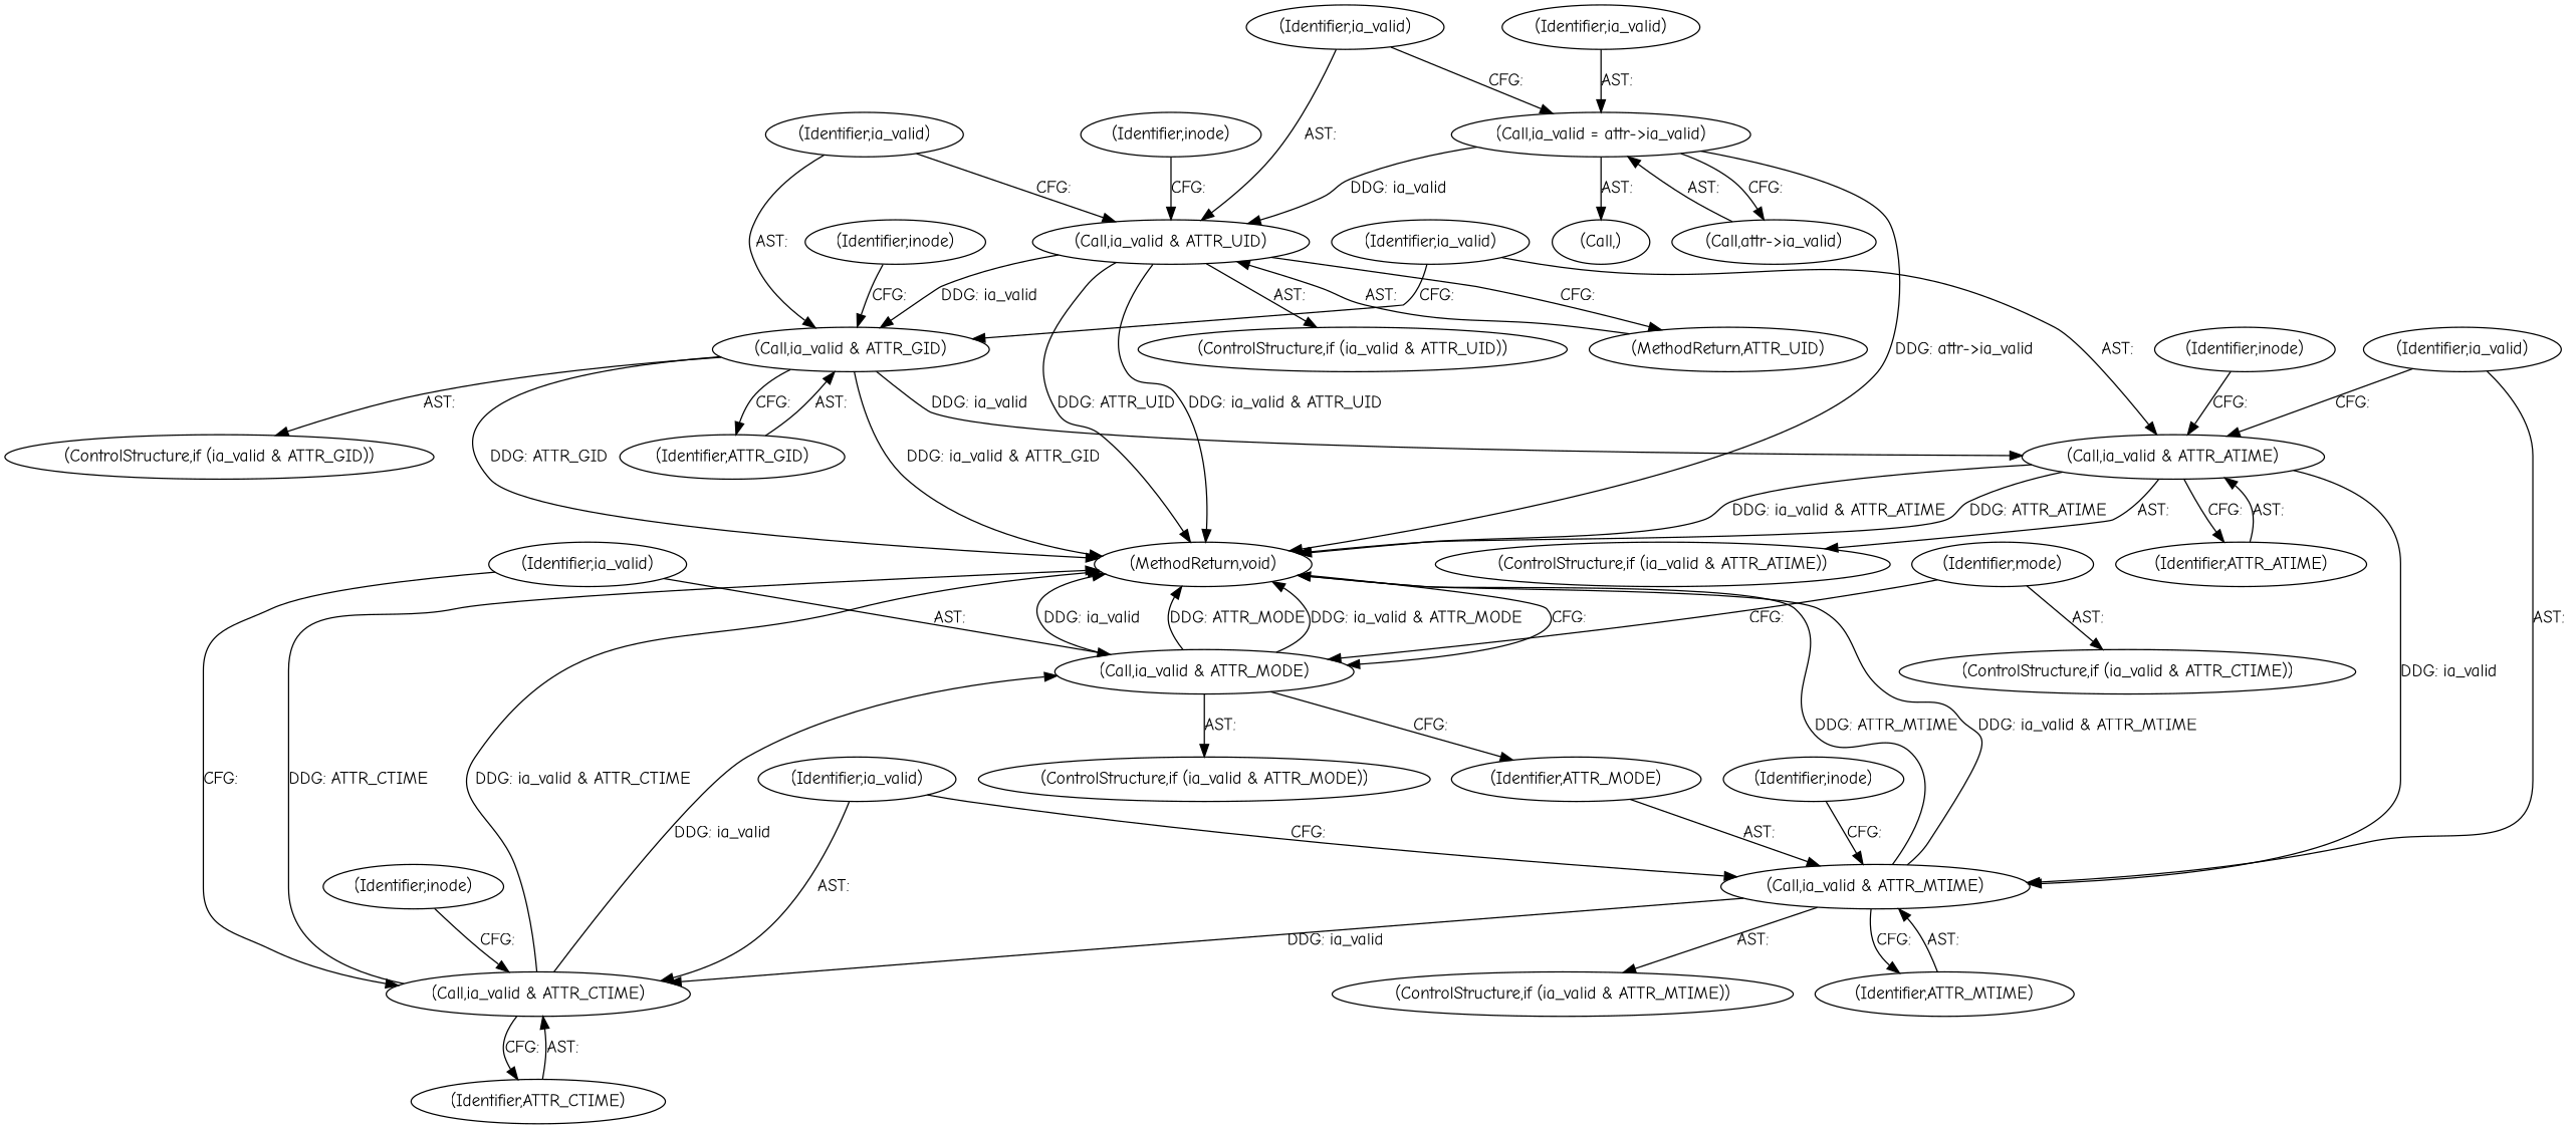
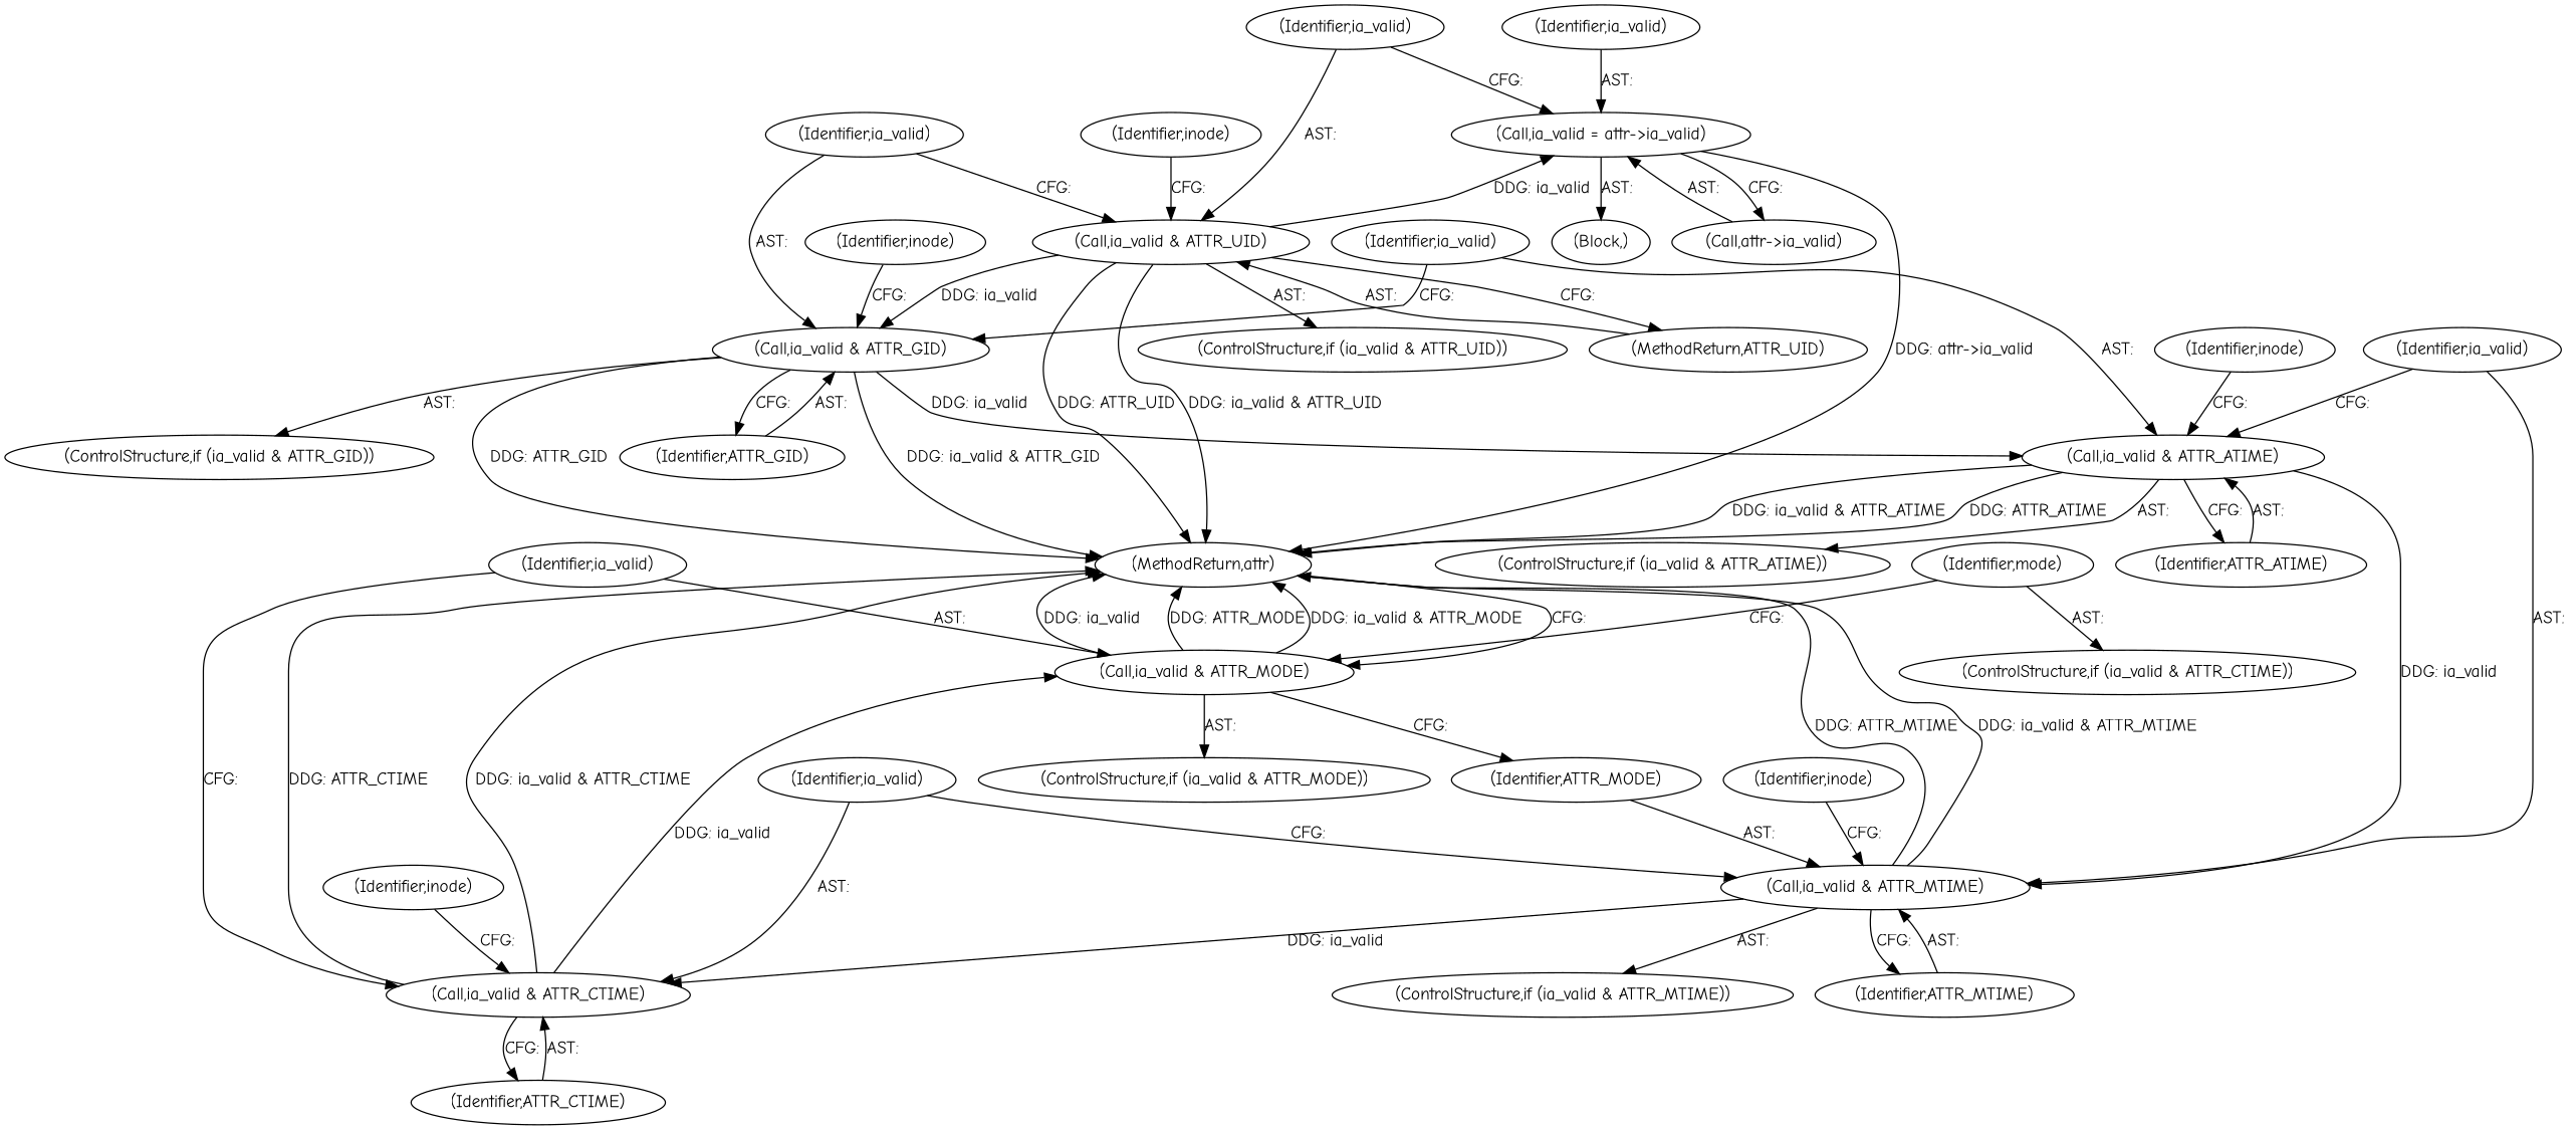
  digraph {
    fontname="Comic Neue"
    node [fontname="Comic Neue"]
    edge [fontname="Comic Neue"]
    n1 [label="(Call,ia_valid = attr->ia_valid)"]
    n2 [label="(Call,ia_valid & ATTR_UID)"]
-   n3 [label="(MethodReturn,void)"]
+   n3 [label="(MethodReturn,attr)"]
    n4 [label="(Call,attr->ia_valid)"]
-   n5 [label="(Call,)"]
+   n5 [label="(Block,)"]
    n6 [label="(Call,ia_valid & ATTR_GID)"]
    n7 [label="(MethodReturn,ATTR_UID)"]
    n8 [label="(ControlStructure,if (ia_valid & ATTR_UID))"]
    n9 [label="(Call,ia_valid & ATTR_MODE)"]
    n10 [label="(Call,ia_valid & ATTR_ATIME)"]
    n11 [label="(Identifier,ATTR_GID)"]
    n12 [label="(ControlStructure,if (ia_valid & ATTR_GID))"]
    n13 [label="(Call,ia_valid & ATTR_MTIME)"]
    n14 [label="(ControlStructure,if (ia_valid & ATTR_ATIME))"]
    n15 [label="(Identifier,ATTR_ATIME)"]
    n16 [label="(Call,ia_valid & ATTR_CTIME)"]
    n17 [label="(Identifier,ATTR_MTIME)"]
    n18 [label="(ControlStructure,if (ia_valid & ATTR_MTIME))"]
    n19 [label="(Identifier,ATTR_CTIME)"]
    n20 [label="(Identifier,ATTR_MODE)"]
    n21 [label="(ControlStructure,if (ia_valid & ATTR_MODE))"]
    n22 [label="(ControlStructure,if (ia_valid & ATTR_CTIME))"]
    n23 [label="(Identifier,ia_valid)"]
    n24 [label="(Identifier,ia_valid)"]
    n25 [label="(Identifier,inode)"]
    n26 [label="(Identifier,ia_valid)"]
    n27 [label="(Identifier,inode)"]
    n28 [label="(Identifier,inode)"]
    n29 [label="(Identifier,ia_valid)"]
    n30 [label="(Identifier,ia_valid)"]
    n31 [label="(Identifier,ia_valid)"]
    n32 [label="(Identifier,mode)"]
    n33 [label="(Identifier,inode)"]
    n34 [label="(Identifier,inode)"]
    n35 [label="(Identifier,ia_valid)"]
-   n1 -> n2 [label="DDG: ia_valid"]
+   n2 -> n1 [label="DDG: ia_valid"]
    n1 -> n3 [label="DDG: attr->ia_valid"]
    n1 -> n4 [label="CFG: "]
    n1 -> n5 [label="AST: "]
    n2 -> n3 [label="DDG: ATTR_UID"]
    n2 -> n3 [label="DDG: ia_valid & ATTR_UID"]
    n2 -> n6 [label="DDG: ia_valid"]
    n2 -> n7 [label="CFG: "]
    n2 -> n8 [label="AST: "]
    n3 -> n9 [label="CFG: "]
    n4 -> n1 [label="AST: "]
    n6 -> n3 [label="DDG: ia_valid & ATTR_GID"]
    n6 -> n3 [label="DDG: ATTR_GID"]
    n6 -> n10 [label="DDG: ia_valid"]
    n6 -> n11 [label="CFG: "]
    n6 -> n12 [label="AST: "]
    n7 -> n2 [label="AST: "]
    n9 -> n3 [label="DDG: ia_valid"]
    n9 -> n3 [label="DDG: ATTR_MODE"]
    n9 -> n3 [label="DDG: ia_valid & ATTR_MODE"]
    n9 -> n20 [label="CFG: "]
    n9 -> n21 [label="AST: "]
    n10 -> n3 [label="DDG: ia_valid & ATTR_ATIME"]
    n10 -> n3 [label="DDG: ATTR_ATIME"]
    n10 -> n13 [label="DDG: ia_valid"]
    n10 -> n14 [label="AST: "]
    n10 -> n15 [label="CFG: "]
    n11 -> n6 [label="AST: "]
    n13 -> n3 [label="DDG: ATTR_MTIME"]
    n13 -> n3 [label="DDG: ia_valid & ATTR_MTIME"]
    n13 -> n16 [label="DDG: ia_valid"]
    n13 -> n17 [label="CFG: "]
    n13 -> n18 [label="AST: "]
    n15 -> n10 [label="AST: "]
    n16 -> n3 [label="DDG: ATTR_CTIME"]
    n16 -> n3 [label="DDG: ia_valid & ATTR_CTIME"]
    n16 -> n9 [label="DDG: ia_valid"]
    n16 -> n19 [label="CFG: "]
    n17 -> n13 [label="AST: "]
    n19 -> n16 [label="AST: "]
    n20 -> n13 [label="AST: "]
    n23 -> n6 [label="CFG: "]
    n23 -> n10 [label="AST: "]
    n24 -> n10 [label="CFG: "]
    n24 -> n13 [label="AST: "]
    n25 -> n16 [label="CFG: "]
    n26 -> n2 [label="CFG: "]
    n26 -> n6 [label="AST: "]
    n27 -> n2 [label="CFG: "]
    n28 -> n6 [label="CFG: "]
    n29 -> n1 [label="CFG: "]
    n29 -> n2 [label="AST: "]
    n30 -> n9 [label="AST: "]
    n30 -> n16 [label="CFG: "]
    n31 -> n13 [label="CFG: "]
    n31 -> n16 [label="AST: "]
    n32 -> n9 [label="CFG: "]
    n32 -> n22 [label="AST: "]
    n33 -> n13 [label="CFG: "]
    n34 -> n10 [label="CFG: "]
    n35 -> n1 [label="AST: "]
  }
